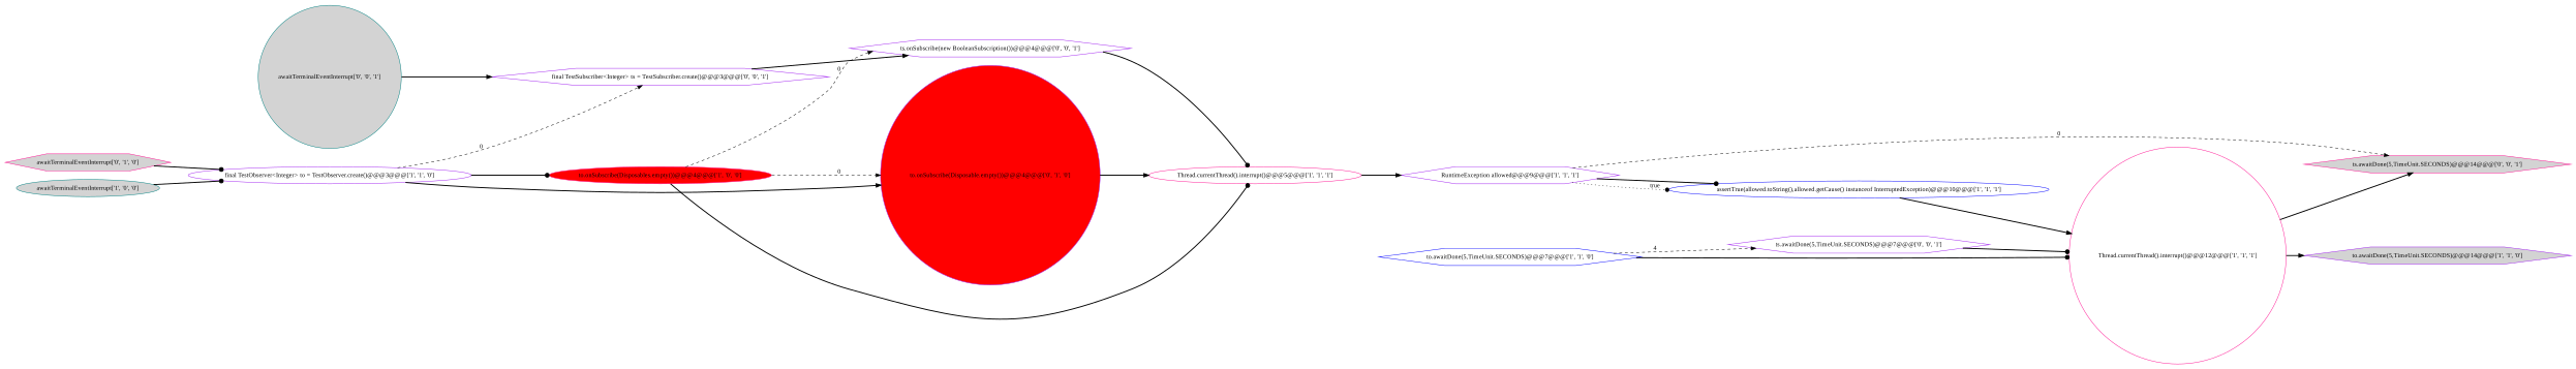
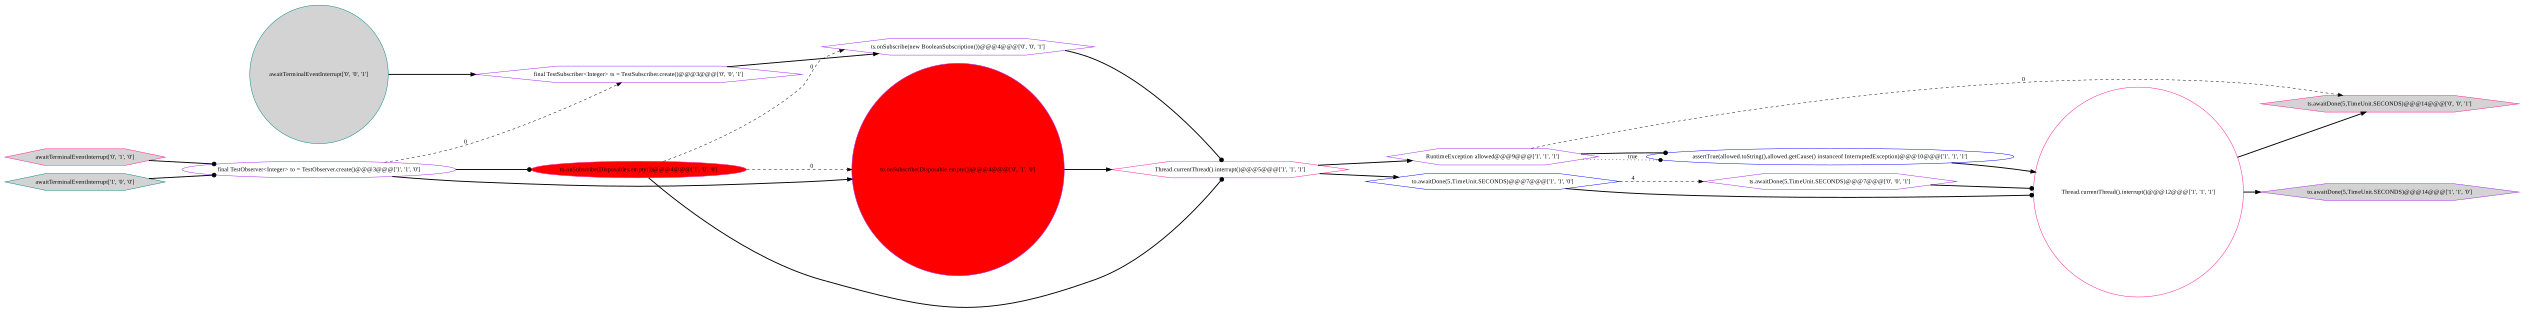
  digraph {
    fontname="Liberation Serif"
    rankdir=LR
    node [color=purple fillcolor=white fontname="Liberation Serif" shape=hexagon style=filled]
    edge [arrowhead=normal fontname="Liberation Serif" style=bold]
    n1 [color=blue label="assertTrue(allowed.toString(),allowed.getCause() instanceof InterruptedException)@@@10@@@['1', '1', '1']" shape=ellipse]
    n2 [color=deeppink label="Thread.currentThread().interrupt()@@@12@@@['1', '1', '1']" shape=circle]
    n3 [fillcolor=lightgray label="to.awaitDone(5,TimeUnit.SECONDS)@@@14@@@['1', '1', '0']"]
    n4 [color=deeppink fillcolor=lightgray label="ts.awaitDone(5,TimeUnit.SECONDS)@@@14@@@['0', '0', '1']"]
    n5 [fillcolor=red label="to.onSubscribe(Disposable.empty())@@@4@@@['0', '1', '0']" shape=circle]
-   n6 [color=deeppink label="Thread.currentThread().interrupt()@@@5@@@['1', '1', '1']" shape=ellipse]
+   n6 [color=deeppink label="Thread.currentThread().interrupt()@@@5@@@['1', '1', '1']"]
    n7 [color=blue label="to.awaitDone(5,TimeUnit.SECONDS)@@@7@@@['1', '1', '0']"]
    n8 [label="RuntimeException allowed@@@9@@@['1', '1', '1']"]
    n9 [color=teal fillcolor=lightgray label="awaitTerminalEventInterrupt['0', '0', '1']" shape=circle]
    n10 [label="final TestSubscriber<Integer> ts = TestSubscriber.create()@@@3@@@['0', '0', '1']"]
    n11 [label="ts.onSubscribe(new BooleanSubscription())@@@4@@@['0', '0', '1']"]
    n12 [color=deeppink fillcolor=lightgray label="awaitTerminalEventInterrupt['0', '1', '0']"]
    n13 [label="final TestObserver<Integer> to = TestObserver.create()@@@3@@@['1', '1', '0']" shape=ellipse]
    n14 [color=deeppink fillcolor=red label="to.onSubscribe(Disposables.empty())@@@4@@@['1', '0', '0']" shape=ellipse]
    n15 [label="ts.awaitDone(5,TimeUnit.SECONDS)@@@7@@@['0', '0', '1']"]
-   n16 [color=teal fillcolor=lightgray label="awaitTerminalEventInterrupt['1', '0', '0']" shape=ellipse]
+   n16 [color=teal fillcolor=lightgray label="awaitTerminalEventInterrupt['1', '0', '0']"]
    n1 -> n2
    n2 -> n3
    n2 -> n4
    n5 -> n6
+   n6 -> n7
    n6 -> n8
    n7 -> n2 [arrowhead=dot]
    n7 -> n15 [label=4 style=dashed]
    n8 -> n1 [arrowhead=dot label=true style=dotted]
    n8 -> n1 [arrowhead=dot]
    n8 -> n4 [label=0 style=dashed]
    n9 -> n10
    n10 -> n11
    n11 -> n6 [arrowhead=dot]
    n12 -> n13 [arrowhead=dot]
    n13 -> n5
    n13 -> n10 [label=0 style=dashed]
    n13 -> n14 [arrowhead=dot]
    n14 -> n5 [label=0 style=dashed]
    n14 -> n6 [arrowhead=dot]
    n14 -> n11 [label=0 style=dashed]
    n15 -> n2 [arrowhead=dot]
    n16 -> n13 [arrowhead=dot]
  }
